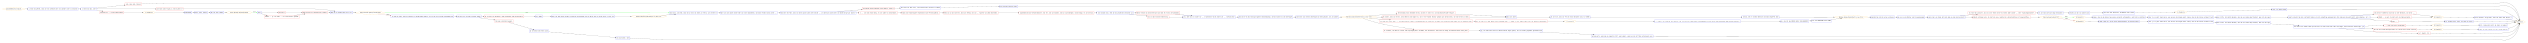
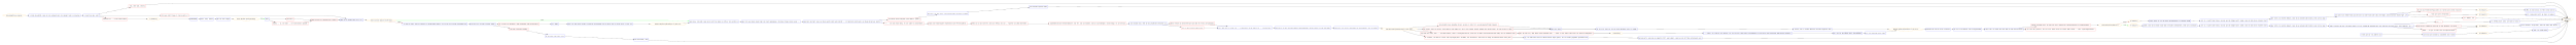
  digraph {
    fontname="JetBrains Mono"
    rankdir=LR
    node [color=blue fontname="JetBrains Mono" shape=box]
    edge [fontname="JetBrains Mono"]
    "QuincyRank3Convo4 begins." [color=orange shape=""]
    n2 [label="ich hab das gefühl, dass wir ein safeword oder ein codewort oder so brauchen"]
    n3 [label="so nennt man das, oder?"]
    n4 [color=red label="Wolltest du ... Lettie anschreiben?"]
    n5 [color=red label="Ich kann nicht folgen, Q. Worum geht es?"]
    n6 [color=red label="Nein, ohne mich. [Ende.]"]
    n7 [color=orange label="+5 Chemistry" shape=""]
    n8 [label="wenn du in meinem kopf bist, cuz."]
    "Chat ends." [color=orange shape=""]
    n10 [label=ROFLMAAOO]
    n11 [color=orange label="Check boolean QuincyTransference1" shape=""]
    n12 [label="meee, mate, lmaooo"]
    n13 [label="und schau, ich weiß, dass du sie nutzt um leben zu retten, ich versteh es"]
    n14 [label="ich mag es nicht, dass du einfach so reinspringen kannst, als ob ich ein billiger mietwagen wäre"]
    n15 [label="der war aber saugut"]
    n16 [label="aber ich muss immer wieder über die leute nachdenken, die diese frames einmal waren ..."]
    n17 [label="und ich will ein paar grenzen setzen"]
    n18 [color=orange label="Check boolean QuincyTeasing1" shape=""]
    n19 [label="und über den fakt, dass von ihrem geist nichts mehr bleibt ... ist wirklich nichts mehr von ihnen übrig? gar nichts?"]
    n20 [color=red label="Ne. Du bist ein Klassiker! Oder zumindest eine Mittelklasse."]
    n21 [color=red label="Ich habe reichlich Auswahl."]
    n22 [label="9/10"]
    n23 [color=red label="Es ... ist noch etwas übrig. Es ist schwer zu beschreiben."]
    n24 [color=red label="Ich möchte dieses Gespräch nicht führen. [Ende.]"]
    n25 [label="na, danke"]
    n26 [label="du verstehst den Punkt nicht"]
    n27 [color=red label="*Hurrah!*"]
    n28 [color=red label="Hahaha ... ja. Ich habe ... nur einen Scherz gemacht."]
    n29 [color=red label="Sowas wie Erinnerungen? Bruchstücke einer Persönlichkeit."]
    n30 [label="muss nett für dich sein, sich einfach davor drücken zu können"]
    n31 [label="aber ich sehe deine frames in denen du herumrennst und ich weiß, dass es leute waren, so wie ich"]
    n32 [label="was auch immer, mate"]
    n33 [color=red label="Was wolltest du *tatsächlich* fragen?"]
    n34 [color=red label="Wenn ich in sie eintrete, kann ich fühlen, wie ich ... Aspekte von ihnen übernehme."]
    n35 [label="ich hab diese option nicht"]
    n36 [color=orange label="Boolean QuincyTransference1 is now true." shape=""]
    n37 [color=red label="Angewohnheiten und Verhaltensmuster. Die Art, wie sie standen, wie sie sich bewegten. Solche Dinge. Es ist seltsam."]
    n38 [label="muss komisch sein, wenn du das geschlecht wechselst lol"]
    n39 [color=red label="Das ist die kleinste Umstellung."]
    n40 [color=red label="Diese Grenzen in diesem Bereich sind doch eh relativ verschwommen."]
    n41 [label="gut, aber das ist alles? nur ... bruchstücke? alles andere ist ... einfach weg?!"]
    n42 [label="und warum? du hast deinige eigenen menschenanzüge, warum brauchst du uns überhaupt?"]
    n43 [label="warum hat sich entrati überhaupt die mühe gemacht, uns zu machen?"]
    n44 [color=orange label="Boolean QuincyTransference2 is now true." shape=""]
    n45 [color=red label="Ich kann nur raten, aber ... Ich würde wetten, dass er sichergehen wollte, dass sich in dieser Zeitlinie Warframes habe, die ich benutzen kann."]
    n46 [color=red label="Wahrscheinlich aus demselben Grund, aus dem er alles tut: aus wissenschaftlicher Neugier."]
    n47 [color=red label="Er versucht, die Welt zu retten. Das Ursprungssystem. Verdammt, das *Universum*. Dazu wird ein wenig verschüttete Milch nötig sein."]
    n48 [color=red label="Du willst, dass ich errate, warum Entrati die Dinge tut, die er tut? Kannst Eleanor genauso gut darum bitten, dir die Karten zu lesen."]
    n49 [color=red label="Nur für den Fall, dass meine nicht mitkommen oder ... sowas. Er hat immer einen Plan B zu seinen Ersatzplänen."]
    n50 [label="was auch immer"]
    n51 [label="ja, ich habe dich nicht mit diesen Worten sagen gehört, als du entrati gegenüber gestanden hast"]
    n52 [color=orange label="+5 Chemistry" shape=""]
    n53 [label="es ist klar, dass wir für ihn keine menschen sind, nur DINGE"]
    n54 [label="grosse worte, wenn man am computer sitzt. ganz anders, wenn man sie mit taten untermauern muss"]
    n55 [label="... ersatz. wir sind nur der ERSATZ?! nur für den fall dass deine fleischanzüge es nicht durch das sprechende monsterding schaffen?!"]
    n56 [label="scheiss, den er einfach benutzen und dann wegwerfen kann"]
    n57 [label="oh, das ist das NÄCHSE LEVEL VON ABGEFUCKT"]
    n58 [color=orange label="Boolean QuincyToySoldier2 is now true." shape=""]
    n59 [label="wir sind MENSCHEN keine DINGE"]
    n60 [label="deshalb hab ich die armee verlassen"]
    n61 [label="um von so arschlöcher wie ihm wegzukommen"]
    n62 [label="aber einer von ihnen hat mich dann am ende doch erwischt"]
    n63 [color=red label="Könnte schlimmer sein. Du bist ein sexy, knallharter *Scharfschütze* mit *Superkräften*."]
    n64 [color=red label="Was *ist* dir passiert, als du in der Armee warst? Du redest immer wieder ... über \"Spielzeugsoldaten\"."]
    n65 [color=orange label="Check boolean QuincyFlirt" shape=""]
-   n66 [label="es ist eine wirklich lange Geschichte"]
    n67 [color=orange label="+5 Chemistry" shape=""]
    n68 [color=orange label="+5 Chemistry" shape=""]
    n69 [label="erzähl ich dir ein anderes mal"]
    n70 [label="danke, dass du du deinen luxus-mann versuchst aufzumuntern, weiß ich zu schätzen"]
    n71 [label="LMAO! schau an, wie du meine qualitätsgüter zu schätzen weißt"]
    n72 [label="ich muss mich hinsetzen, nachdenken und trinken"]
    n73 [label="aber ja. es geht immer darum, was man aus den dingen macht. danke, dass du mich daran erinnerst hast"]
    n74 [label="aber ja. es geht immer darum, was man aus den dingen macht. danke, dass du mich daran erinnerst hast"]
    n75 [color=orange label="+5 Chemistry" shape=""]
    n76 [label="aber bitte. ich möchte dennoch, dass du aus meinem kopf bleibst, wenn ich das sage"]
    n77 [label="aber bitte. ich möchte dennoch, dass du aus meinem kopf bleibst, wenn ich das sage"]
    n78 [label="lmao. ein nachtrinken"]
    n79 [label="sonst erwischst du mich vielleicht dabei, wie ich schmutzige gedanken über dich habe und das geht nicht. kein schmulen, ja? ;)"]
    n80 [label="und sollte ich *ähem* etwas private zeit mit nem freund oder zwei verbringen, dann bleib aus meinem kopf, ja?"]
    n81 [color=red label="Ich wollte Transferenz noch nie so sehr benutzen, wie jetzt ... "]
    n82 [color=red label="Määäh ... na gut. Du bist echt ein Spielverderber."]
    n83 [color=red label="Ufff ..."]
    n84 [color=red label="Was ist das Protoframe-Äquivalent vom 'Bitte nicht stören'-Schild?"]
    n85 [color=red label=".... Kann ich nicht versprechen."]
    n86 [color=red label="Lol. Jawohl, Sir."]
    n87 [color=orange label="+5 Chemistry" shape=""]
    n88 [label="oh, beruhig dich, mate, ich mach nur witze"]
    n89 [color=orange label="+5 Chemistry" shape=""]
    n90 [color=orange label="+5 Chemistry" shape=""]
    n91 [label="erste lektion: sorge dafür, dass sie immer mehr wollen ;)"]
    n92 [label="LMAO, du bist schlau, du fällt schon was ein"]
    n93 [label="lol, zwing mich nicht, da rüber zu kommen"]
    "QuincyRank3Convo4 begins." -> n2
    n2 -> n3
    n3 -> n4
    n3 -> n5
    n3 -> n6
    n4 -> n7
    n5 -> n8
    n6 -> "Chat ends."
    n7 -> n10
    n8 -> n11
    n10 -> n12
    n11 -> n13 [color=green label=true]
    n11 -> n14 [color=brown label=false]
    n12 -> n15
    n13 -> n16
    n14 -> n17
    n15 -> n18
    n16 -> n19
    n17 -> n20
    n17 -> n21
    n18 -> n22 [color=green label=true]
    n19 -> n23
    n19 -> n24
    n20 -> n25
    n21 -> n26
    n22 -> n27
    n22 -> n28
    n23 -> n29
    n24 -> n30
    n25 -> n31
    n26 -> n32
    n27 -> n33
    n28 -> n33
    n29 -> n34
    n30 -> n35
    n31 -> n36
    n32 -> "Chat ends."
    n33 -> n8
    n34 -> n37
    n35 -> "Chat ends."
    n36 -> n13
    n37 -> n38
    n38 -> n39
    n38 -> n40
    n39 -> n41
    n40 -> n41
    n41 -> n42
    n42 -> n43
    n43 -> n44
    n44 -> n45
    n44 -> n46
    n44 -> n47
    n44 -> n48
    n45 -> n49
    n46 -> n50
    n47 -> n51
    n48 -> n50
    n49 -> n52
    n50 -> n53
    n51 -> n54
    n52 -> n55
    n53 -> n56
    n54 -> "Chat ends."
    n55 -> n57
    n56 -> n58
    n57 -> n59
    n58 -> n60
    n59 -> n58
    n60 -> n61
    n61 -> n62
    n62 -> n63
    n62 -> n64
    n63 -> n65
-   n64 -> n66
    n65 -> n67 [color=green label=true]
    n65 -> n68 [color=brown label=false]
-   n66 -> n69
    n67 -> n70
    n68 -> n71
    n69 -> n72
    n70 -> n73
    n71 -> n74
    n72 -> n75
    n73 -> n76
    n74 -> n77
    n75 -> n78
    n76 -> n79
    n77 -> n80
    n78 -> "Chat ends."
    n79 -> n81
    n79 -> n82
    n79 -> n83
    n80 -> n84
    n80 -> n85
    n80 -> n86
    n81 -> n87
    n82 -> n87
    n83 -> n88
    n84 -> n89
    n85 -> n90
    n86 -> "Chat ends."
    n87 -> n91
    n88 -> "Chat ends."
    n89 -> n92
    n90 -> n93
    n91 -> "Chat ends."
    n92 -> "Chat ends."
    n93 -> "Chat ends."
  }
